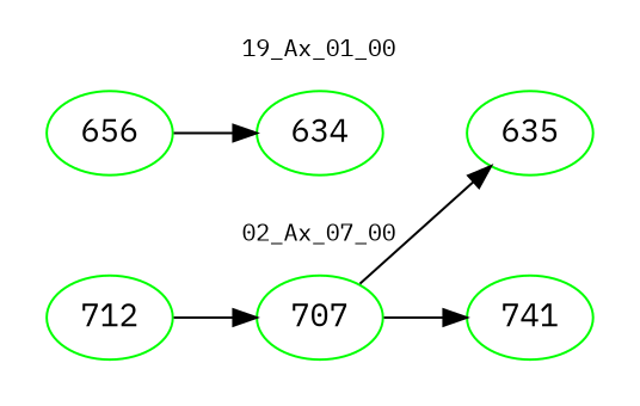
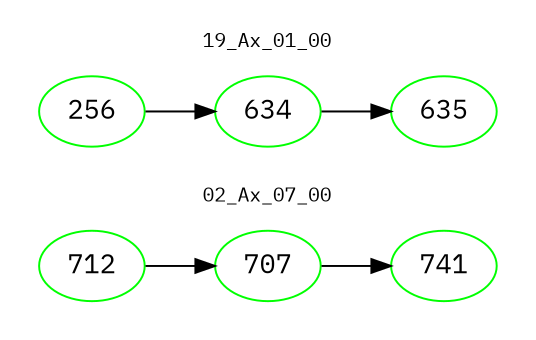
  digraph {
    fontname="IBM Plex Mono"
    rankdir=LR
    node [color=green fontname="IBM Plex Mono"]
    edge [color=black fontname="IBM Plex Mono"]
-   n1 [label=656]
+   n1 [label=256]
    n2 [label=634]
    n3 [label=635]
    n4 [label=712]
    n5 [label=707]
    n6 [label=741]
    subgraph cluster_1 {
      color=white
      fontsize=10
      label="19_Ax_01_00"
      n1
      n2
      n3
    }
    subgraph cluster_2 {
      color=white
      fontsize=10
      label="02_Ax_07_00"
      n4
      n5
      n6
    }
    n1 -> n2
-   n5 -> n3
+   n2 -> n3
    n4 -> n5
    n5 -> n6
  }
